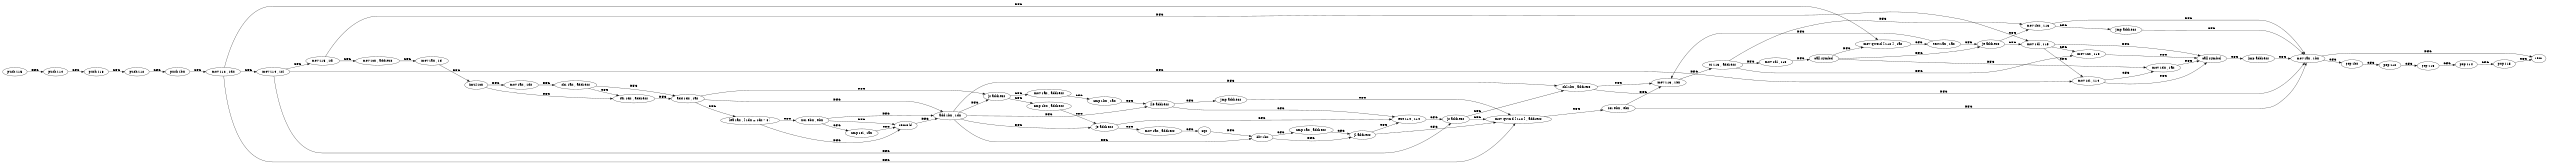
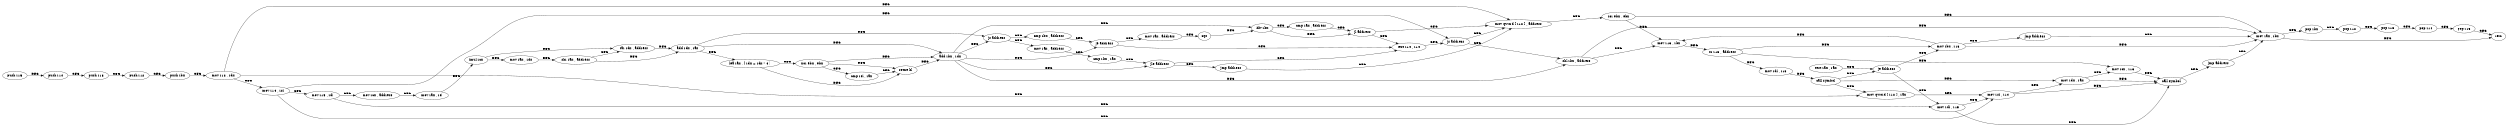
  digraph {
    rankdir=LR
    n1 [label="push r15"]
    n2 [label="push r14"]
    n3 [label="push r13"]
    n4 [label="push r12"]
    n5 [label="push rbx"]
    n6 [label="mov r12 , rdx"]
    n7 [label="mov r14 , rsi"]
    n8 [label="mov qword [ r12 ] , address"]
    n9 [label="mov qword [ r12 ] , rax"]
    n10 [label="mov r15 , rdi"]
    n11 [label="js address"]
    n12 [label="mov rsi , r14"]
    n13 [label="xor ebx , ebx"]
    n14 [label="test rax , rax"]
    n15 [label="mov rcx , address"]
    n16 [label="mov rdi , r15"]
    n17 [label="shl rbx , address"]
    n18 [label="mov rdx , rax"]
    n19 [label="call symbol"]
    n20 [label="mov rax , rsi"]
    n21 [label="imul rcx"]
    n22 [label="mov rax , rdx"]
    n23 [label="sar rdx , address"]
    n24 [label="shr rax , address"]
    n25 [label="add rdx , rax"]
    n26 [label="lea rax , [ rdx + rdx * 4 ]"]
    n27 [label="add rbx , rdx"]
    n28 [label="js address"]
    n29 [label="xor ebx , ebx"]
    n30 [label="setne bl"]
    n31 [label="je address"]
    n32 [label="jle address"]
    n33 [label="idiv rbx"]
    n34 [label="cmp rbx , address"]
    n35 [label="mov rax , address"]
    n36 [label="cmp rsi , rax"]
    n37 [label="test r14 , r14"]
    n38 [label="mov rax , address"]
    n39 [label="jmp address"]
    n40 [label="mov rax , rbx"]
    n41 [label="mov r13 , rbx"]
    n42 [label="cmp rax , address"]
    n43 [label="jl address"]
    n44 [label="cmp rbx , rax"]
    n45 [label=cqo]
    n46 [label="pop rbx"]
    n47 [label=retn]
    n48 [label="or r13 , address"]
    n49 [label="pop r12"]
    n50 [label="mov rdi , r13"]
    n51 [label="mov rbx , r13"]
    n52 [label="mov rcx , r13"]
    n53 [label="call symbol"]
    n54 [label="jmp address"]
    n55 [label="je address"]
    n56 [label="jmp address"]
    n57 [label="pop r13"]
    n58 [label="pop r14"]
    n59 [label="pop r15"]
    n1 -> n2 [label=DFG]
    n2 -> n3 [label=CFG]
    n3 -> n4 [label=CFG]
    n4 -> n5 [label=CFG]
    n5 -> n6 [label=CFG]
    n6 -> n7 [label=CFG]
    n6 -> n8 [label=DFG]
    n6 -> n9 [label=DFG]
    n7 -> n10 [label=CFG]
    n7 -> n11 [label=DFG]
    n7 -> n12 [label=DFG]
    n8 -> n13 [label=CFG]
-   n9 -> n14 [label=CFG]
+   n9 -> n12 [label=CFG]
    n10 -> n15 [label=CFG]
    n10 -> n16 [label=DFG]
    n11 -> n8 [label=CFG]
    n11 -> n17 [label=CFG]
    n12 -> n18 [label=CFG]
    n12 -> n19 [label=DFG]
    n13 -> n40 [label=DFG]
    n13 -> n41 [label=DFG]
    n14 -> n55 [label=CFG]
    n15 -> n20 [label=CFG]
    n16 -> n12 [label=CFG]
    n16 -> n19 [label=DFG]
    n17 -> n40 [label=DFG]
    n17 -> n41 [label=DFG]
    n18 -> n19 [label=DFG]
-   n16 -> n52 [label=CFG]
+   n18 -> n52 [label=CFG]
    n19 -> n56 [label=CFG]
    n20 -> n21 [label=DFG]
    n21 -> n22 [label=DFG]
    n21 -> n23 [label=DFG]
    n22 -> n24 [label=DFG]
    n23 -> n25 [label=DFG]
    n24 -> n23 [label=CFG]
    n24 -> n25 [label=DFG]
    n25 -> n26 [label=DFG]
    n25 -> n27 [label=DFG]
    n25 -> n28 [label=DFG]
    n26 -> n29 [label=CFG]
    n26 -> n30 [label=DFG]
    n27 -> n17 [label=DFG]
    n27 -> n28 [label=DFG]
    n27 -> n31 [label=DFG]
    n27 -> n32 [label=DFG]
    n27 -> n33 [label=DFG]
    n28 -> n34 [label=CFG]
    n28 -> n35 [label=CFG]
    n29 -> n27 [label=DFG]
    n29 -> n30 [label=DFG]
    n29 -> n36 [label=CFG]
    n30 -> n27 [label=DFG]
    n31 -> n37 [label=CFG]
    n31 -> n38 [label=CFG]
    n32 -> n37 [label=CFG]
    n32 -> n39 [label=CFG]
    n33 -> n42 [label=CFG]
    n33 -> n43 [label=DFG]
    n34 -> n31 [label=CFG]
    n35 -> n44 [label=CFG]
    n36 -> n30 [label=CFG]
    n37 -> n11 [label=CFG]
    n38 -> n45 [label=CFG]
    n39 -> n8 [label=CFG]
    n40 -> n46 [label=CFG]
    n40 -> n47 [label=DFG]
    n41 -> n48 [label=DFG]
    n42 -> n43 [label=CFG]
    n43 -> n8 [label=CFG]
    n43 -> n37 [label=CFG]
    n44 -> n32 [label=CFG]
    n45 -> n33 [label=DFG]
    n46 -> n49 [label=CFG]
    n48 -> n50 [label=DFG]
    n48 -> n51 [label=DFG]
    n48 -> n52 [label=DFG]
    n49 -> n57 [label=CFG]
    n50 -> n53 [label=DFG]
    n51 -> n40 [label=DFG]
-   n14 -> n41 [label=DFG]
+   n51 -> n41 [label=DFG]
    n51 -> n54 [label=CFG]
    n52 -> n19 [label=DFG]
    n53 -> n9 [label=DFG]
    n53 -> n18 [label=DFG]
    n53 -> n55 [label=DFG]
    n54 -> n40 [label=CFG]
    n55 -> n16 [label=CFG]
    n55 -> n51 [label=CFG]
    n56 -> n40 [label=CFG]
    n57 -> n58 [label=CFG]
    n58 -> n59 [label=CFG]
    n59 -> n47 [label=CFG]
  }
